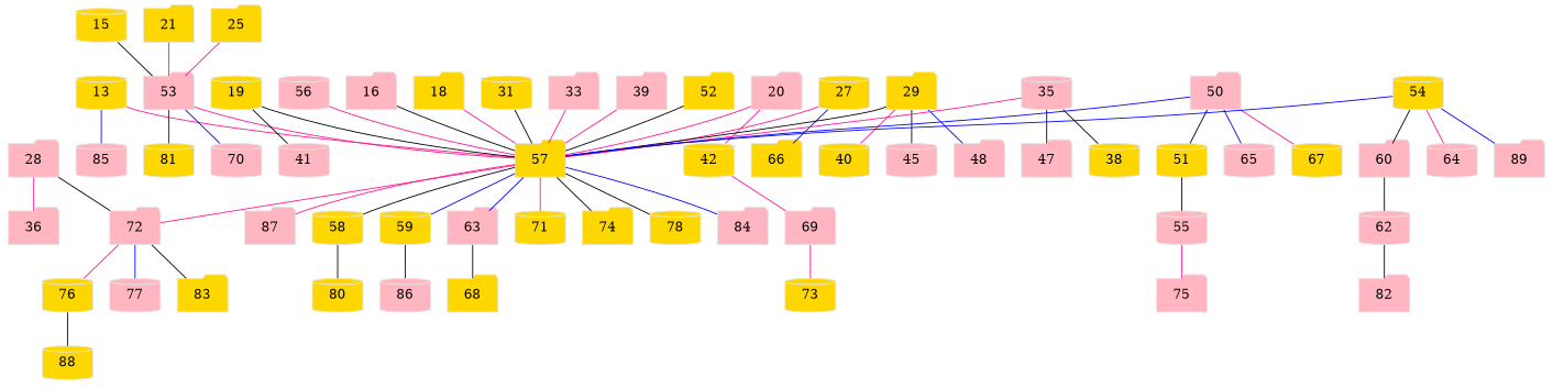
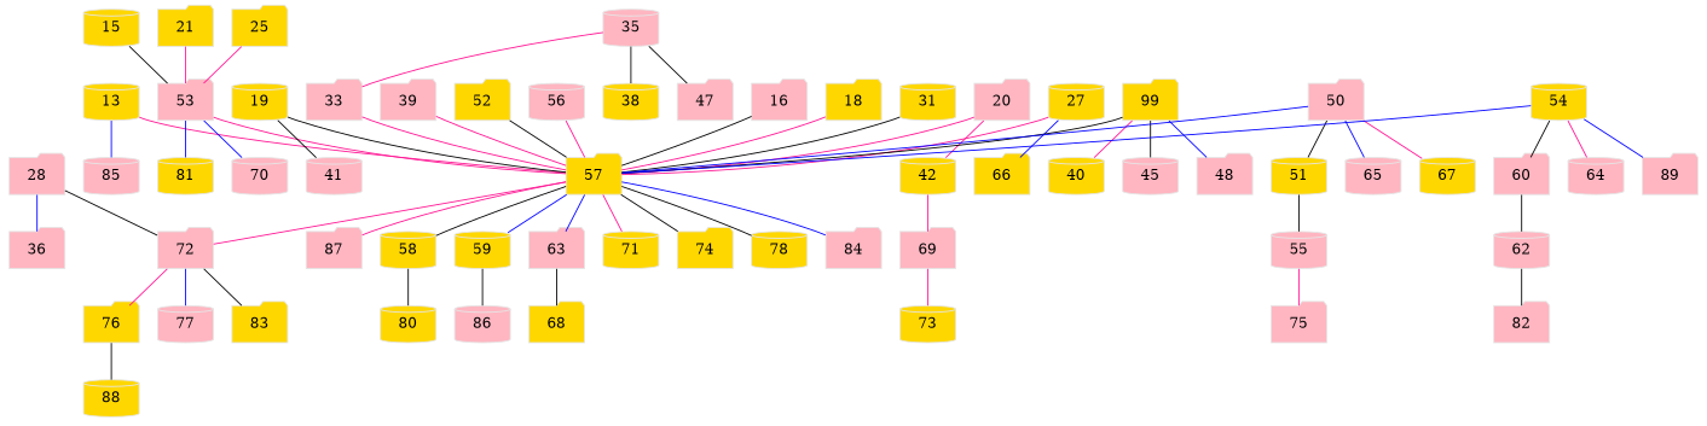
  graph {
    node [color=gray90 fillcolor=lightpink shape=cylinder style=filled]
    edge [color=black]
    57 [fillcolor=gold shape=folder super="+37+43+49+46+17+4+24+8"]
    72 [shape=folder super="+61+44+23"]
    58 [fillcolor=gold]
    59 [fillcolor=gold]
    63 [shape=folder]
    71 [fillcolor=gold]
    74 [fillcolor=gold shape=folder]
    78 [fillcolor=gold]
    84 [shape=folder]
    87 [shape=folder]
    13 [fillcolor=gold]
    85
    53 [shape=folder super="+9+10"]
    70
    81 [fillcolor=gold]
    15 [fillcolor=gold]
    16 [shape=folder]
    18 [fillcolor=gold shape=folder]
    19 [fillcolor=gold]
    41
    20 [shape=folder]
    42 [fillcolor=gold]
    69 [shape=folder]
    21 [fillcolor=gold shape=folder]
    25 [fillcolor=gold shape=folder]
    27 [fillcolor=gold]
    66 [fillcolor=gold shape=folder]
    28 [shape=folder]
    36 [shape=folder]
-   76 [fillcolor=gold]
+   76 [fillcolor=gold shape=folder]
    77
    83 [fillcolor=gold shape=folder]
-   29 [fillcolor=gold shape=folder]
+   29 [fillcolor=gold shape=folder label=99]
    40 [fillcolor=gold]
    45
    48 [shape=folder]
    31 [fillcolor=gold]
    33 [shape=folder]
    35
    38 [fillcolor=gold]
    47 [shape=folder]
    39 [shape=folder]
    73 [fillcolor=gold]
    50 [shape=folder]
    51 [fillcolor=gold]
    65
    67 [fillcolor=gold]
    55
    75 [shape=folder]
    52 [fillcolor=gold shape=folder]
    54 [fillcolor=gold super="+34+3"]
    60 [shape=folder super="+12"]
    64
    n54 [label=89 shape=folder]
    62
    56
    80 [fillcolor=gold]
    86
    68 [fillcolor=gold shape=folder]
    82 [shape=folder]
    88 [fillcolor=gold]
    57 -- 72 [color=deeppink]
    57 -- 58
    57 -- 59 [color=blue]
    57 -- 63 [color=blue]
    57 -- 71 [color=deeppink]
    57 -- 74
    57 -- 78
    57 -- 84 [color=blue]
    57 -- 87 [color=deeppink]
    72 -- 76 [color=deeppink]
    72 -- 77 [color=blue]
    72 -- 83
    58 -- 80
    59 -- 86
    63 -- 68
    13 -- 57 [color=deeppink]
    13 -- 85 [color=blue]
    53 -- 57 [color=deeppink]
    53 -- 70 [color=blue]
    53 -- 81 [color=blue]
    15 -- 53
    16 -- 57
    18 -- 57 [color=deeppink]
    19 -- 57
    19 -- 41
    20 -- 57 [color=deeppink]
    20 -- 42 [color=deeppink]
    42 -- 69 [color=deeppink]
    69 -- 73 [color=deeppink]
    21 -- 53 [color=deeppink]
    25 -- 53 [color=deeppink]
    27 -- 57 [color=deeppink]
    27 -- 66 [color=blue]
    28 -- 72
-   28 -- 36 [color=deeppink]
+   28 -- 36 [color=blue]
    76 -- 88
    29 -- 57
    29 -- 40 [color=deeppink]
    29 -- 45
    29 -- 48 [color=blue]
    31 -- 57
    33 -- 57 [color=deeppink]
-   35 -- 57 [color=deeppink]
+   35 -- 33 [color=deeppink]
    35 -- 38
    35 -- 47
    39 -- 57 [color=deeppink]
    50 -- 57 [color=blue]
    50 -- 51
    50 -- 65 [color=blue]
    50 -- 67 [color=deeppink]
    51 -- 55
    55 -- 75 [color=deeppink]
    52 -- 57
    54 -- 57 [color=blue]
    54 -- 60
    54 -- 64 [color=deeppink]
    54 -- n54 [color=blue]
    60 -- 62
    62 -- 82
    56 -- 57 [color=deeppink]
  }
